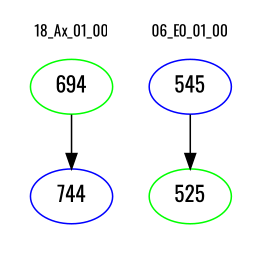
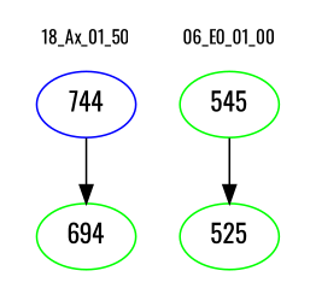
  digraph {
    fontname=Oswald
    node [color=blue fontname=Oswald]
    edge [color=black fontname=Oswald]
    n1 [label=744]
    n2 [color=green label=694]
-   n3 [label=545]
+   n3 [color=green label=545]
    n4 [color=green label=525]
    subgraph cluster_1 {
      color=white
      fontsize=10
-     label="18_Ax_01_00"
+     label="18_Ax_01_50"
      n1
      n2
    }
    subgraph cluster_2 {
      color=white
      fontsize=10
      label="06_E0_01_00"
      n3
      n4
    }
-   n2 -> n1
+   n1 -> n2
    n3 -> n4
  }
